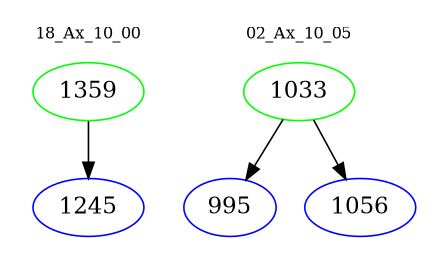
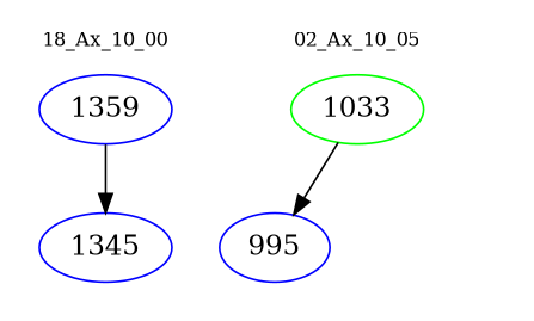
  digraph {
    node [color=blue]
    edge [color=black]
-   n1 [color=green label=1359]
-   n2 [label=1245]
+   n1 [label=1359]
+   n2 [label=1345]
    n3 [color=green label=1033]
    n4 [label=995]
-   n5 [label=1056]
    subgraph cluster_1 {
      color=white
      fontsize=10
      label="18_Ax_10_00"
      n1
      n2
    }
    subgraph cluster_2 {
      color=white
      fontsize=10
      label="02_Ax_10_05"
      n3
      n4
-     n5
    }
    n1 -> n2
    n3 -> n4
-   n3 -> n5
  }
